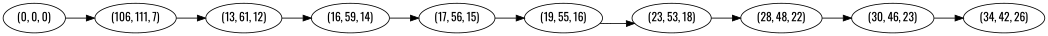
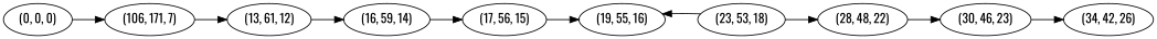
  digraph {
    fontname=Oswald
    rankdir=LR
    node [fontname=Oswald]
    edge [fontname=Oswald]
    "(0, 0, 0)"
-   "(106, 111, 7)"
+   "(106, 111, 7)" [label="(106, 171, 7)"]
    "(13, 61, 12)"
    "(16, 59, 14)"
    "(17, 56, 15)"
    "(19, 55, 16)"
    "(23, 53, 18)"
    "(28, 48, 22)"
    "(30, 46, 23)"
    "(34, 42, 26)"
    "(0, 0, 0)" -> "(106, 111, 7)"
    "(106, 111, 7)" -> "(13, 61, 12)"
    "(13, 61, 12)" -> "(16, 59, 14)"
    "(16, 59, 14)" -> "(17, 56, 15)"
    "(17, 56, 15)" -> "(19, 55, 16)"
-   "(19, 55, 16)" -> "(23, 53, 18)"
+   "(23, 53, 18)" -> "(19, 55, 16)"
    "(23, 53, 18)" -> "(28, 48, 22)"
    "(28, 48, 22)" -> "(30, 46, 23)"
    "(30, 46, 23)" -> "(34, 42, 26)"
  }
